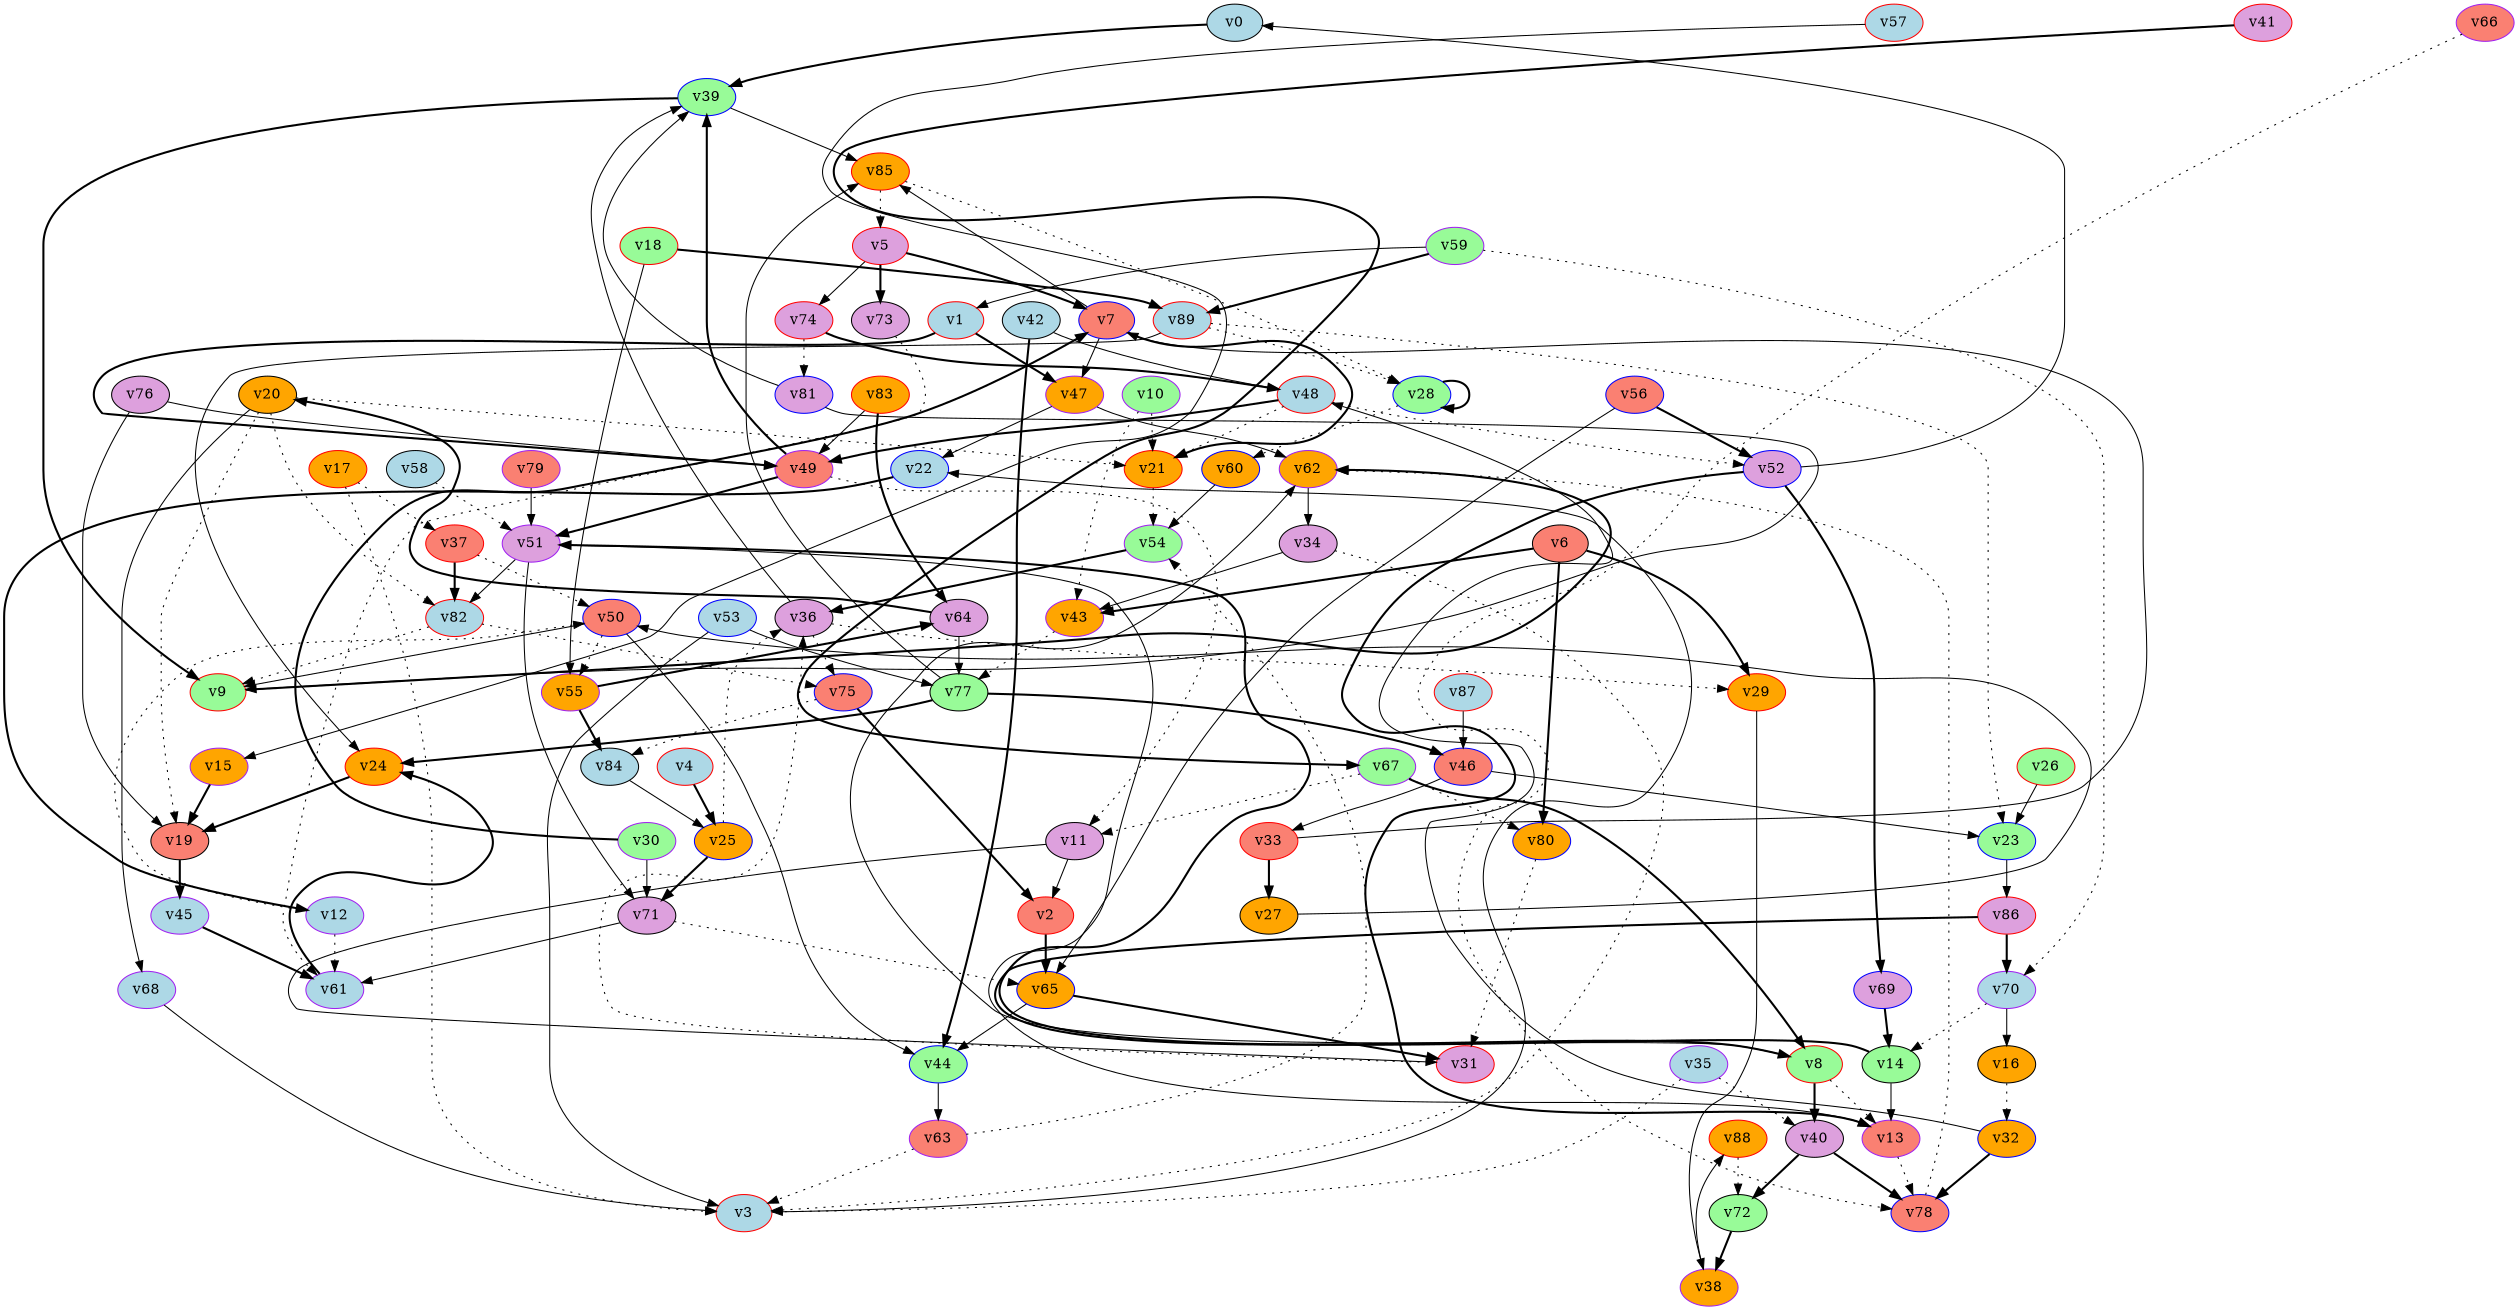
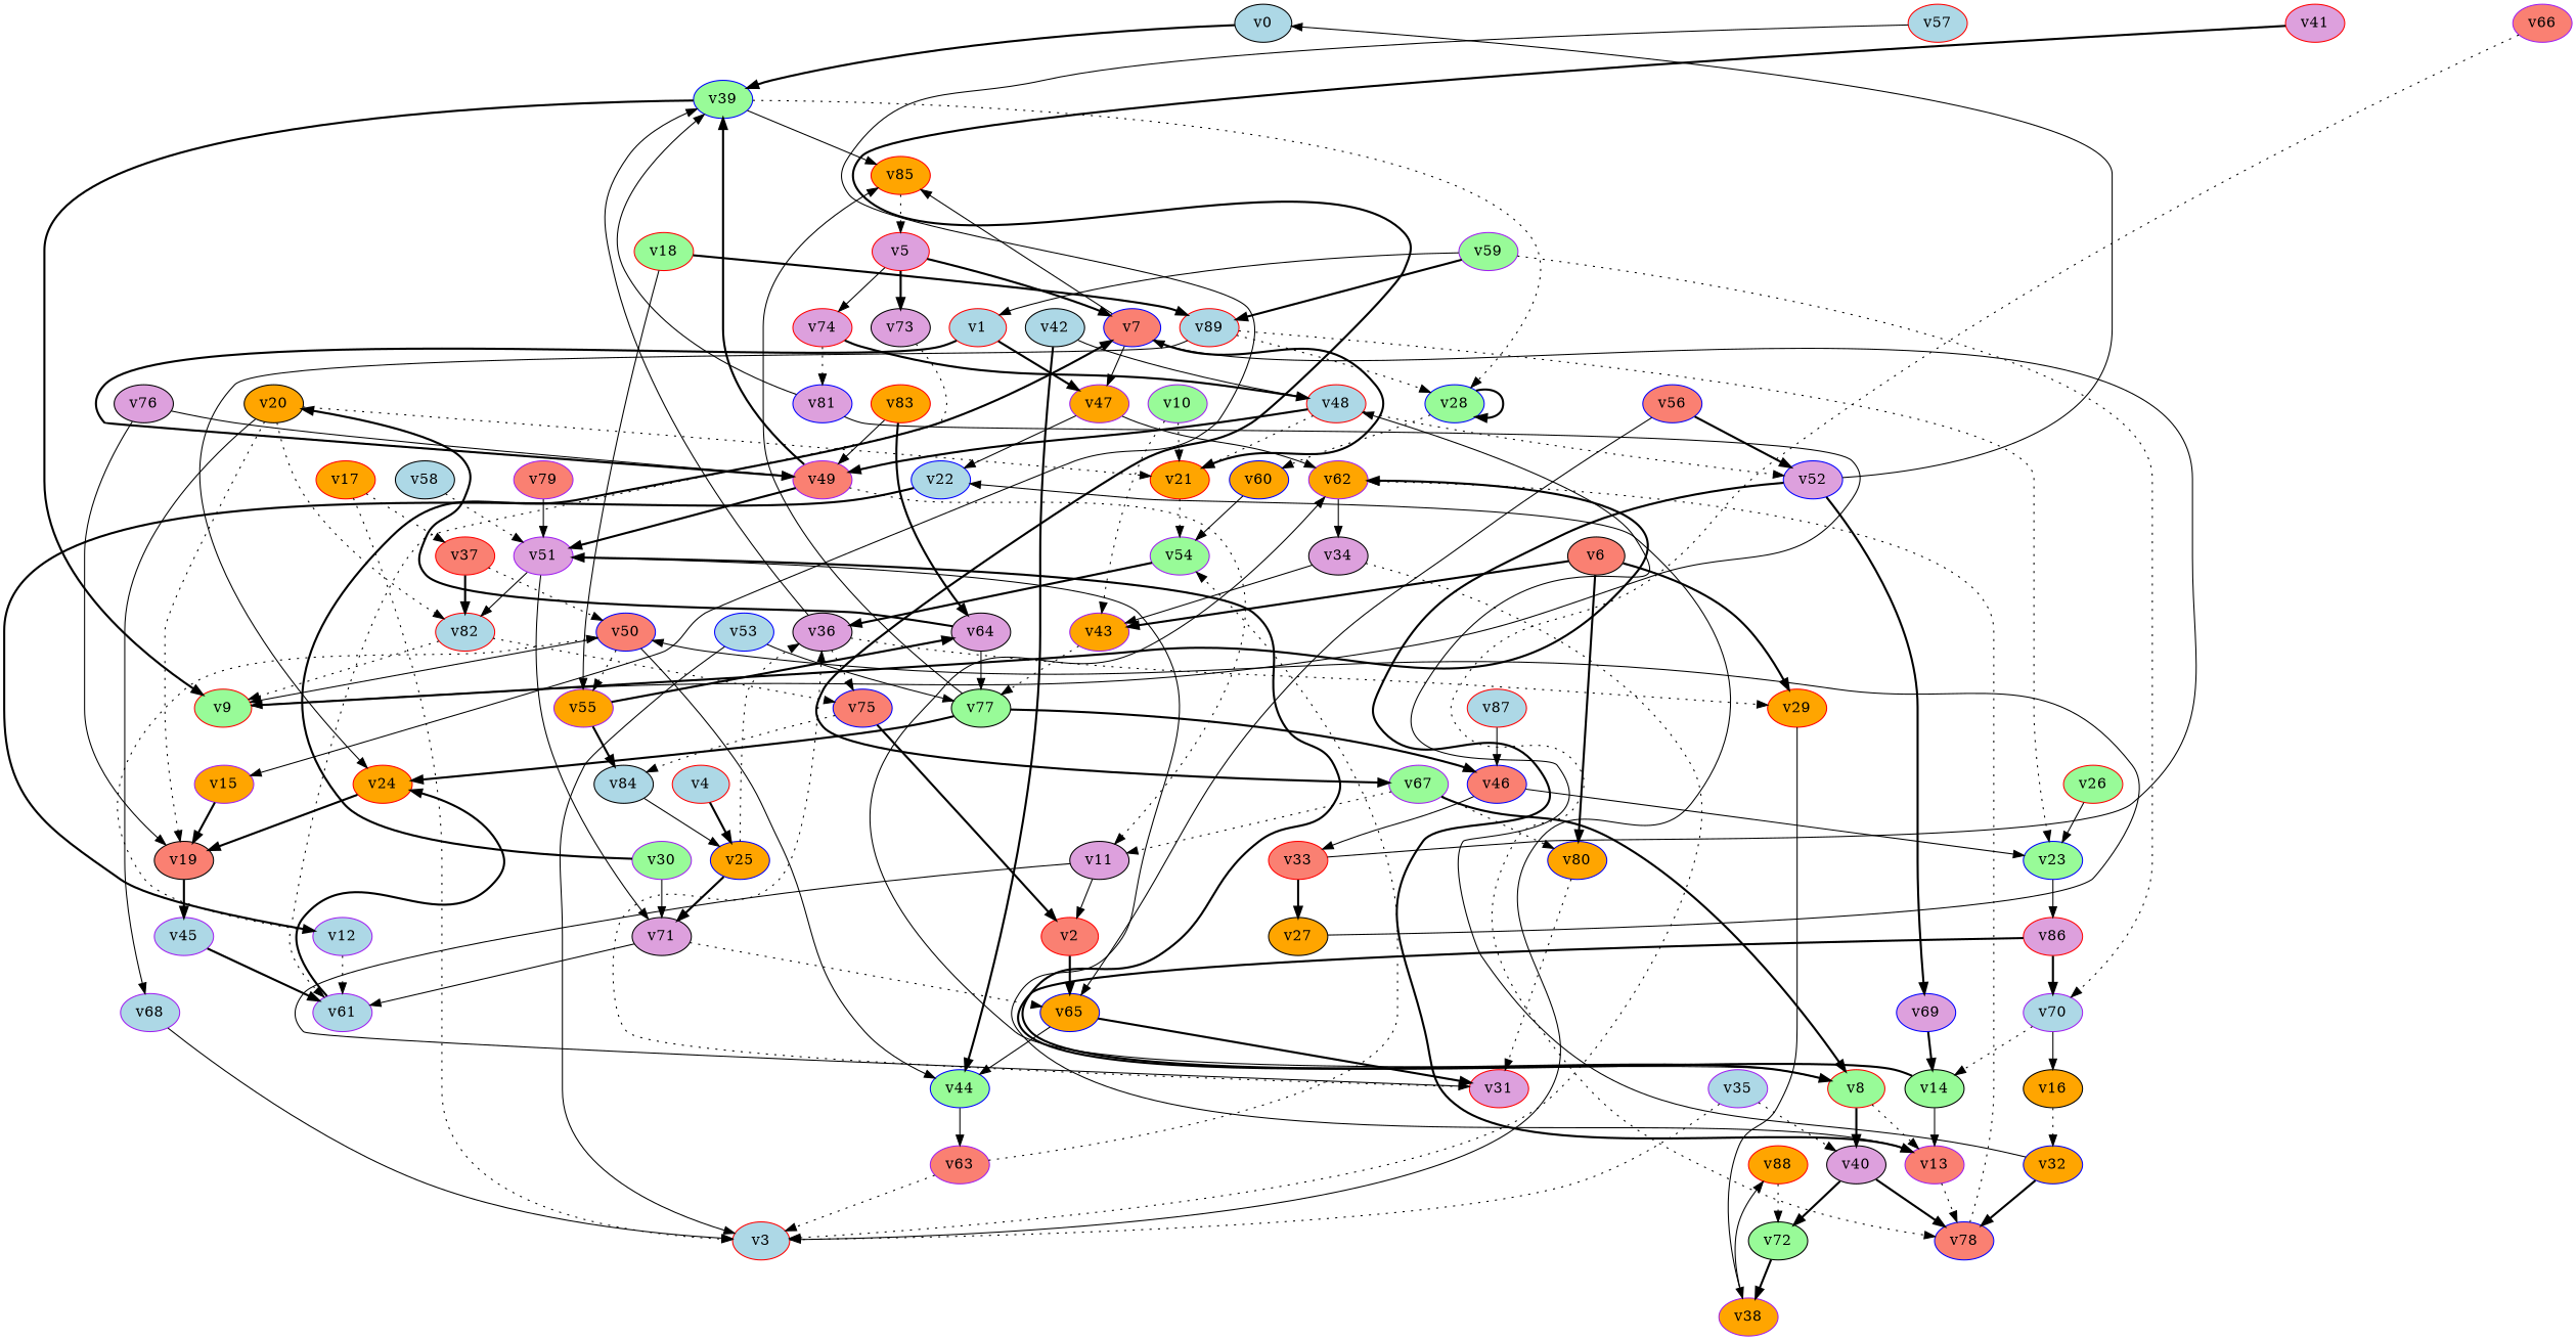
  digraph {
    node [color=red fillcolor=orange player=0 style=filled]
    edge [style=solid]
    v0 [color=black fillcolor=lightblue]
    v39 [color=blue fillcolor=palegreen]
    v85 [player=1]
    v9 [fillcolor=palegreen]
    v1 [fillcolor=lightblue]
    v47 [color=purple player=1]
    v49 [color=purple fillcolor=salmon]
    v22 [color=blue fillcolor=lightblue]
    v62 [color=purple]
    v11 [color=black fillcolor=plum]
    v51 [color=purple fillcolor=plum player=1]
    v2 [fillcolor=salmon player=1]
    v65 [color=blue]
    v31 [fillcolor=plum]
    v44 [color=blue fillcolor=palegreen]
    v3 [fillcolor=lightblue]
    v12 [color=purple fillcolor=lightblue player=1]
    v4 [fillcolor=lightblue]
    v25 [color=blue]
    v36 [color=black fillcolor=plum player=1]
    v71 [color=black fillcolor=plum]
    v5 [fillcolor=plum player=1]
    v7 [color=blue fillcolor=salmon player=1]
    v73 [color=black fillcolor=plum player=1]
    v74 [fillcolor=plum]
    v21
    v61 [color=purple fillcolor=lightblue player=1]
    v48 [fillcolor=lightblue]
    v81 [color=blue fillcolor=plum]
    v6 [color=black fillcolor=salmon player=1]
    v29
    v43 [color=purple]
    v80 [color=blue]
    v38 [color=purple player=1]
    v77 [color=black fillcolor=palegreen player=1]
    v54 [color=purple fillcolor=palegreen player=1]
    v28 [color=blue fillcolor=palegreen]
    v8 [fillcolor=palegreen]
    v13 [color=purple fillcolor=salmon player=1]
    v40 [color=black fillcolor=plum player=1]
    v78 [color=blue fillcolor=salmon]
    v72 [color=black fillcolor=palegreen]
    v34 [color=black fillcolor=plum player=1]
    v10 [color=purple fillcolor=palegreen player=1]
    v50 [color=blue fillcolor=salmon]
    v55 [color=purple player=1]
    v24 [player=1]
    v14 [color=black fillcolor=palegreen]
    v82 [fillcolor=lightblue player=1]
    v15 [color=purple player=1]
    v19 [color=black fillcolor=salmon]
    v45 [color=purple fillcolor=lightblue]
    v16 [color=black]
    v32 [color=blue player=1]
    v17 [player=1]
    v37 [fillcolor=salmon]
    v18 [fillcolor=palegreen]
    v89 [fillcolor=lightblue]
    v64 [color=black fillcolor=plum]
    v84 [color=black fillcolor=lightblue]
    v23 [color=blue fillcolor=palegreen]
    v20 [color=black player=1]
    v68 [color=purple fillcolor=lightblue player=1]
    v75 [color=blue fillcolor=salmon]
    v86 [fillcolor=plum player=1]
    v70 [color=purple fillcolor=lightblue]
    v26 [fillcolor=palegreen player=1]
    v27 [color=black player=1]
    v60 [color=blue]
    v88
    v30 [color=purple fillcolor=palegreen]
    v52 [color=blue fillcolor=plum player=1]
    v33 [fillcolor=salmon player=1]
    v35 [color=purple fillcolor=lightblue]
    v41 [fillcolor=plum player=1]
    v67 [color=purple fillcolor=palegreen]
    v42 [color=black fillcolor=lightblue player=1]
    v63 [color=purple fillcolor=salmon]
    v46 [color=blue fillcolor=salmon]
    v69 [color=blue fillcolor=plum player=1]
    v53 [color=blue fillcolor=lightblue player=1]
    v56 [color=blue fillcolor=salmon player=1]
    v57 [fillcolor=lightblue player=1]
    v58 [color=black fillcolor=lightblue player=1]
    v59 [color=purple fillcolor=palegreen player=1]
    v66 [color=purple fillcolor=salmon player=1]
    v76 [color=black fillcolor=plum player=1]
    v79 [color=purple fillcolor=salmon player=1]
    v83
    v87 [fillcolor=lightblue player=1]
    v0 -> v39 [style=bold]
    v39 -> v85
    v39 -> v9 [style=bold]
    v85 -> v5 [style=dotted]
-   v85 -> v28 [style=dotted]
+   v39 -> v28 [style=dotted]
    v9 -> v62 [constraint="t mod 3 == 2" style=bold]
    v1 -> v47 [style=bold]
    v1 -> v49 [constraint="t < 5" style=bold]
    v47 -> v22
    v47 -> v62
    v49 -> v39 [style=bold]
    v49 -> v11 [style=dotted]
    v49 -> v51 [style=bold]
    v22 -> v12 [constraint="t >= 5" style=bold]
    v62 -> v34
    v11 -> v2
    v11 -> v31 [constraint="t < 5"]
    v51 -> v71
    v51 -> v13 [constraint="t mod 3 == 1"]
    v51 -> v82
    v2 -> v65 [style=bold]
    v65 -> v31 [style=bold]
    v65 -> v44
    v31 -> v36 [constraint="t mod 5 == 2" style=dotted]
    v44 -> v63
    v3 -> v22 [constraint="t < 15"]
    v12 -> v61 [style=dotted]
    v12 -> v50 [constraint="t < 15" style=dotted]
    v4 -> v25 [style=bold]
    v25 -> v36 [style=dotted]
    v25 -> v71 [style=bold]
    v36 -> v39
    v36 -> v29 [style=dotted]
    v36 -> v75 [style=dotted]
    v71 -> v65 [style=dotted]
    v71 -> v61
    v5 -> v7 [style=bold]
    v5 -> v73 [style=bold]
    v5 -> v74
    v7 -> v85
    v7 -> v47
    v7 -> v21 [style=bold]
    v73 -> v61 [constraint="t < 14" style=dotted]
    v74 -> v48 [style=bold]
    v74 -> v81 [style=dotted]
    v21 -> v54 [style=dotted]
    v61 -> v24 [constraint="t mod 5 == 4" style=bold]
    v48 -> v49 [style=bold]
    v48 -> v21 [style=dotted]
    v48 -> v52 [style=dotted]
    v81 -> v39
    v81 -> v9 [constraint="t < 13"]
    v6 -> v29 [style=bold]
    v6 -> v43 [style=bold]
    v6 -> v80 [style=bold]
    v29 -> v38
    v43 -> v77 [style=dotted]
    v80 -> v31 [style=dotted]
    v38 -> v88 [constraint="t < 8"]
    v77 -> v85
    v77 -> v24 [style=bold]
    v77 -> v46 [style=bold]
    v54 -> v36 [style=bold]
    v28 -> v28 [style=bold]
    v28 -> v60 [style=dotted]
    v8 -> v62 [constraint="t >= 2"]
    v8 -> v13 [style=dotted]
    v8 -> v40 [style=bold]
    v13 -> v78 [style=dotted]
    v40 -> v78 [style=bold]
    v40 -> v72 [style=bold]
    v78 -> v62 [style=dotted]
    v72 -> v38 [style=bold]
    v34 -> v3 [style=dotted]
    v34 -> v43
    v10 -> v21 [style=dotted]
    v10 -> v43 [style=dotted]
    v50 -> v9 [constraint="t mod 5 == 3"]
    v50 -> v44
    v50 -> v55 [style=dotted]
    v55 -> v64 [constraint="t < 5" style=bold]
    v55 -> v84 [style=bold]
    v24 -> v19 [style=bold]
    v14 -> v51 [constraint="t < 14" style=bold]
    v14 -> v13
    v82 -> v9 [style=dotted]
    v82 -> v75 [style=dotted]
    v15 -> v19 [style=bold]
    v19 -> v45 [style=bold]
    v45 -> v61 [style=bold]
    v16 -> v32 [style=dotted]
    v32 -> v48 [constraint="t >= 4"]
    v32 -> v78 [style=bold]
    v17 -> v3 [style=dotted]
    v17 -> v37 [style=dotted]
    v37 -> v50 [style=dotted]
    v37 -> v82 [style=bold]
    v18 -> v55
    v18 -> v89 [style=bold]
    v89 -> v28 [style=dotted]
    v89 -> v24
    v89 -> v23 [style=dotted]
    v64 -> v77
    v64 -> v20 [constraint="t >= 4" style=bold]
    v84 -> v25
    v23 -> v86
    v20 -> v21 [style=dotted]
    v20 -> v82 [style=dotted]
    v20 -> v19 [style=dotted]
    v20 -> v68
    v68 -> v3
    v75 -> v2 [style=bold]
    v75 -> v84 [style=dotted]
    v86 -> v8 [constraint="t >= 3" style=bold]
    v86 -> v70 [style=bold]
    v70 -> v14 [style=dotted]
    v70 -> v16
    v26 -> v23
    v27 -> v50 [constraint="t mod 5 == 2"]
    v60 -> v54
    v88 -> v72 [style=dotted]
    v30 -> v71
    v30 -> v7 [constraint="t < 6" style=bold]
    v52 -> v0
    v52 -> v13 [constraint="t mod 5 == 3" style=bold]
    v52 -> v69 [style=bold]
    v33 -> v7 [constraint="t < 8"]
    v33 -> v27 [style=bold]
    v35 -> v3 [style=dotted]
    v35 -> v40 [style=dotted]
    v41 -> v67 [constraint="t < 12" style=bold]
    v67 -> v11 [style=dotted]
    v67 -> v80 [style=dotted]
    v67 -> v8 [style=bold]
    v42 -> v44 [style=bold]
    v42 -> v48
    v63 -> v3 [style=dotted]
    v63 -> v54 [style=dotted]
    v46 -> v23
    v46 -> v33
    v69 -> v14 [style=bold]
    v53 -> v3
    v53 -> v77
    v56 -> v65
    v56 -> v52 [style=bold]
    v57 -> v15 [constraint="t < 10"]
    v58 -> v51 [style=dotted]
    v59 -> v1 [constraint="t >= 5"]
    v59 -> v89 [style=bold]
    v59 -> v70 [style=dotted]
    v66 -> v78 [constraint="t mod 5 == 2" style=dotted]
    v76 -> v49
    v76 -> v19
    v79 -> v51
    v83 -> v49
    v83 -> v64 [style=bold]
    v87 -> v46
  }
